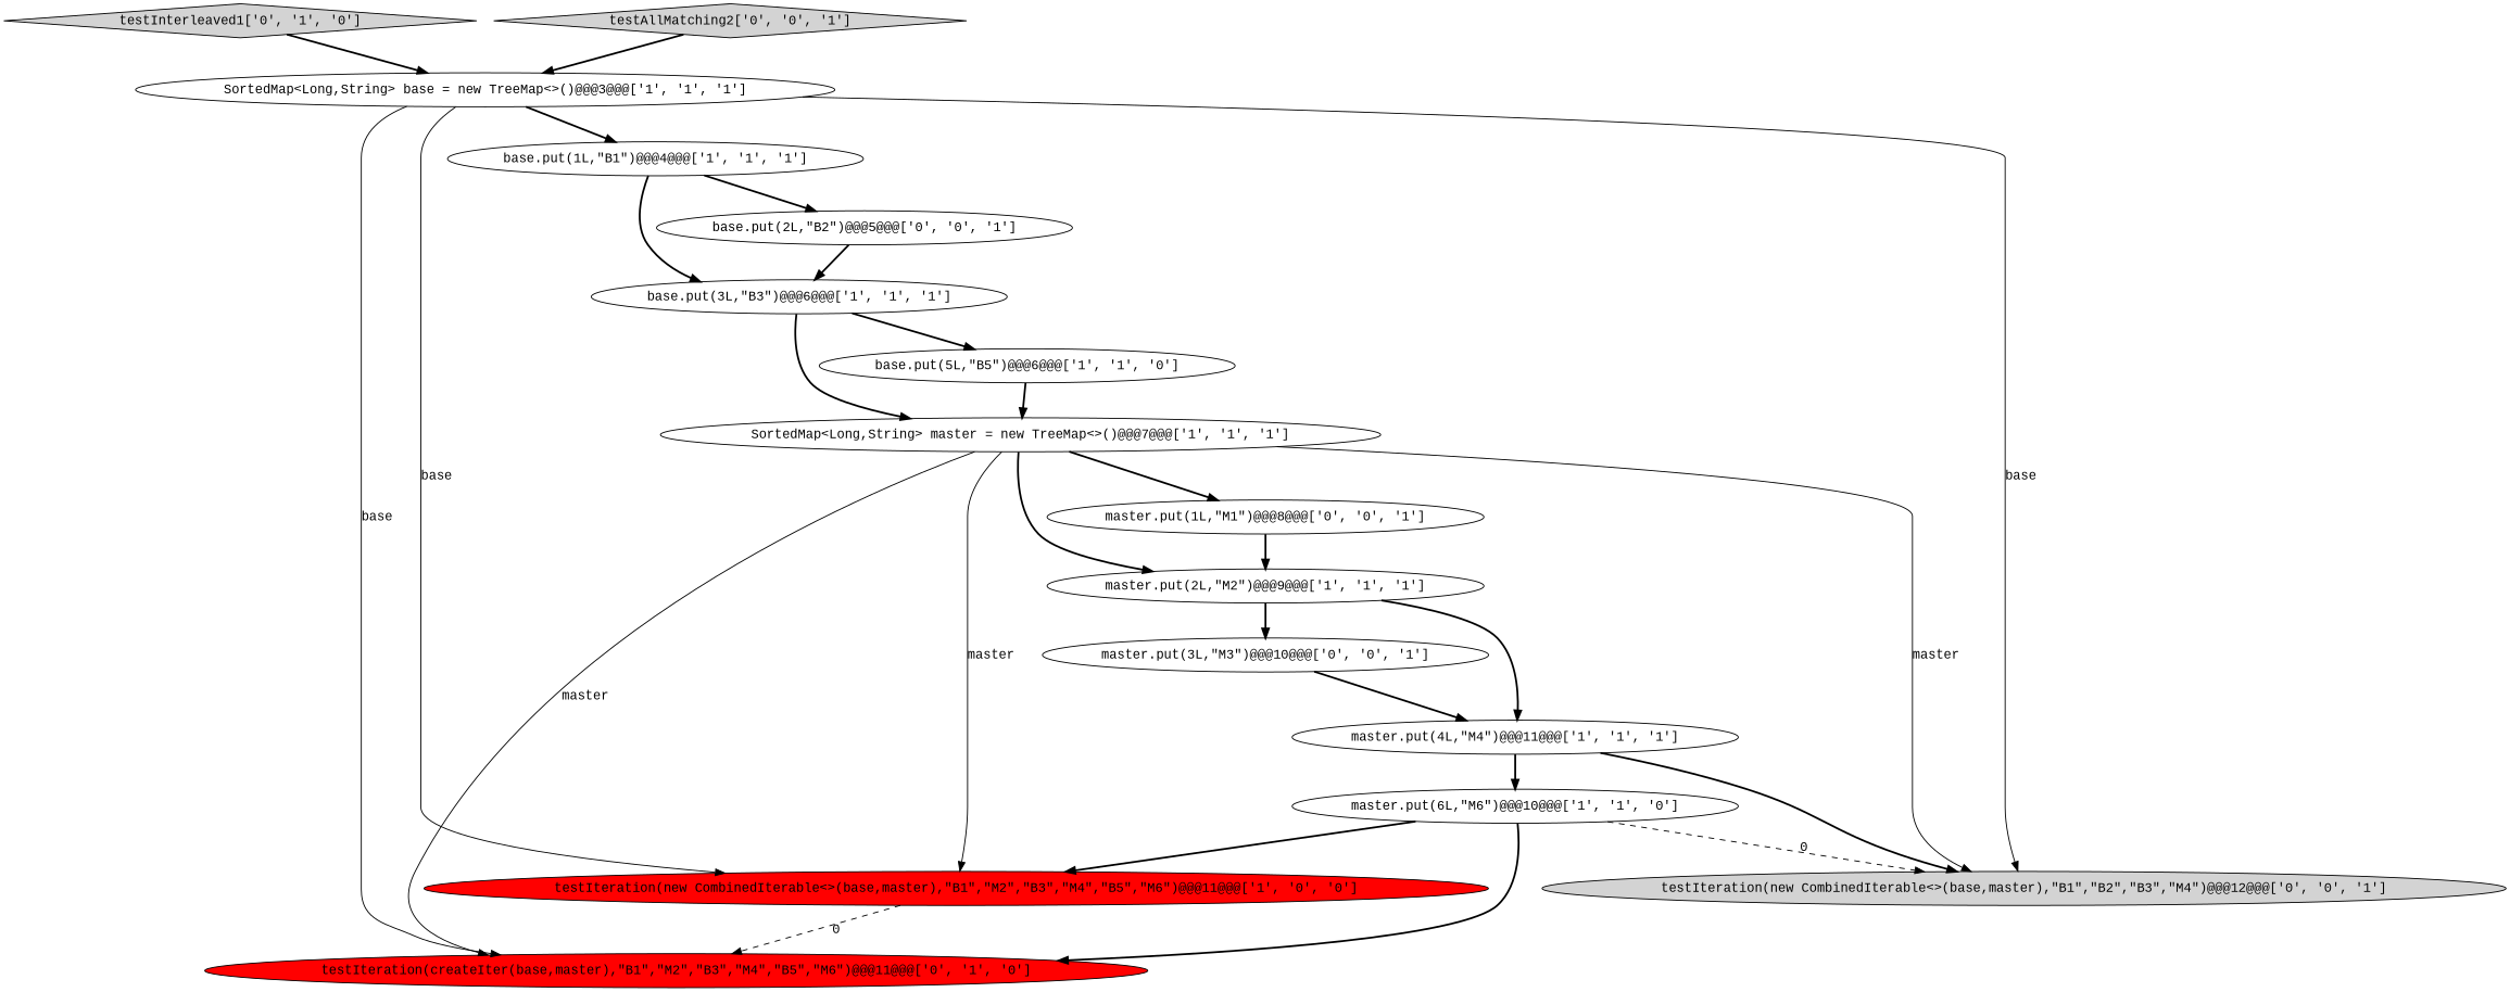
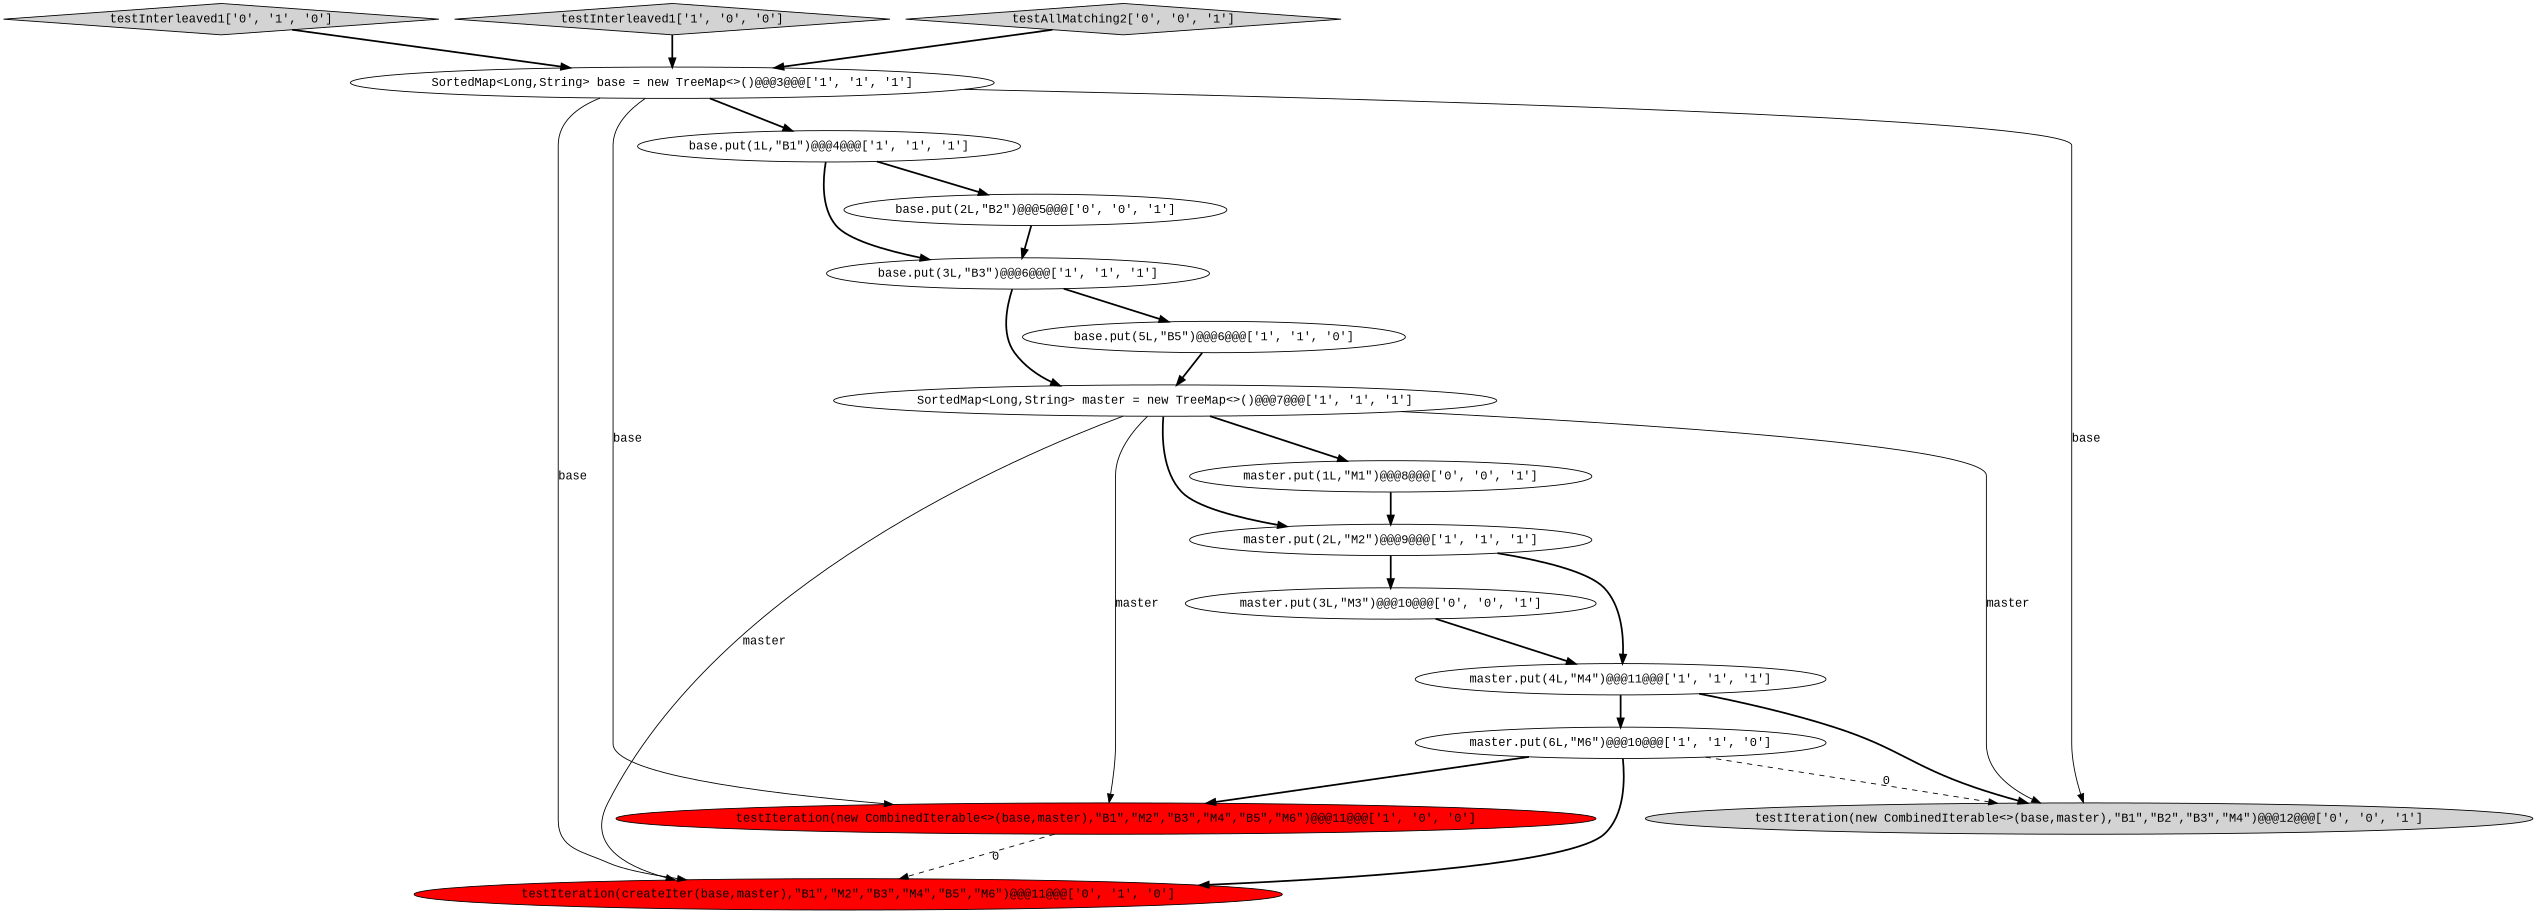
  digraph {
    fontname="Liberation Mono"
    node [fillcolor=white shape=ellipse style=filled fontname="Liberation Mono"]
    edge [style=bold fontname="Liberation Mono"]
    n1 [label="base.put(1L,\"B1\")@@@4@@@['1', '1', '1']"]
    n2 [label="base.put(2L,\"B2\")@@@5@@@['0', '0', '1']"]
    n3 [label="base.put(3L,\"B3\")@@@6@@@['1', '1', '1']"]
    n4 [fillcolor=red label="testIteration(createIter(base,master),\"B1\",\"M2\",\"B3\",\"M4\",\"B5\",\"M6\")@@@11@@@['0', '1', '0']"]
    n5 [label="master.put(3L,\"M3\")@@@10@@@['0', '0', '1']"]
    n6 [label="master.put(4L,\"M4\")@@@11@@@['1', '1', '1']"]
    n7 [fillcolor=lightgray label="testInterleaved1['0', '1', '0']" shape=diamond]
    n8 [label="SortedMap<Long,String> base = new TreeMap<>()@@@3@@@['1', '1', '1']"]
    n9 [fillcolor=red label="testIteration(new CombinedIterable<>(base,master),\"B1\",\"M2\",\"B3\",\"M4\",\"B5\",\"M6\")@@@11@@@['1', '0', '0']"]
    n10 [fillcolor=lightgray label="testIteration(new CombinedIterable<>(base,master),\"B1\",\"B2\",\"B3\",\"M4\")@@@12@@@['0', '0', '1']"]
+   n11 [fillcolor=lightgray label="testInterleaved1['1', '0', '0']" shape=diamond]
    n12 [label="master.put(6L,\"M6\")@@@10@@@['1', '1', '0']"]
    n13 [label="base.put(5L,\"B5\")@@@6@@@['1', '1', '0']"]
    n14 [label="SortedMap<Long,String> master = new TreeMap<>()@@@7@@@['1', '1', '1']"]
    n15 [label="master.put(1L,\"M1\")@@@8@@@['0', '0', '1']"]
    n16 [label="master.put(2L,\"M2\")@@@9@@@['1', '1', '1']"]
    n17 [fillcolor=lightgray label="testAllMatching2['0', '0', '1']" shape=diamond]
    n1 -> n2
    n1 -> n3
    n2 -> n3
    n3 -> n13
    n3 -> n14
    n5 -> n6
    n6 -> n10
    n6 -> n12
    n7 -> n8
    n8 -> n1
    n8 -> n4 [label=base style=solid]
    n8 -> n9 [label=base style=solid]
    n8 -> n10 [label=base style=solid]
    n9 -> n4 [label=0 style=dashed]
+   n11 -> n8
    n12 -> n4
    n12 -> n9
    n12 -> n10 [label=0 style=dashed]
    n13 -> n14
    n14 -> n4 [label=master style=solid]
    n14 -> n9 [label=master style=solid]
    n14 -> n10 [label=master style=solid]
    n14 -> n15
    n14 -> n16
    n15 -> n16
    n16 -> n5
    n16 -> n6
    n17 -> n8
  }
